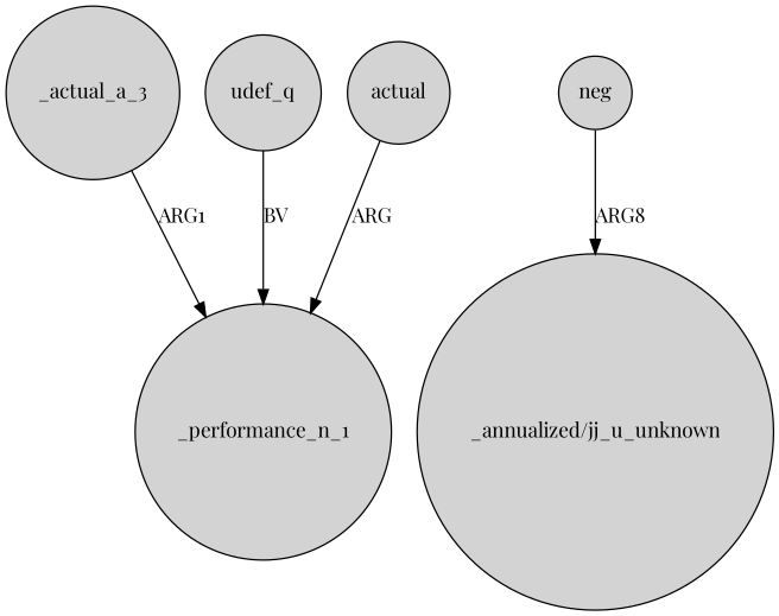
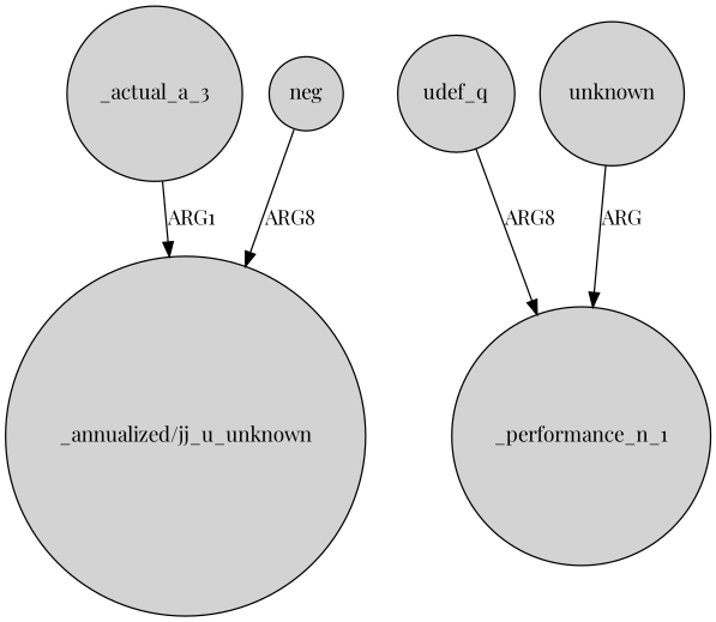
  digraph {
    fontname="Playfair Display"
    node [fontname="Playfair Display" shape=circle style=filled]
    edge [fontname="Playfair Display"]
    n1 [label=_actual_a_3]
    _performance_n_1
    udef_q
    neg
    "_annualized/jj_u_unknown"
-   unknown [label=actual]
-   n1 -> _performance_n_1 [label=ARG1]
-   udef_q -> _performance_n_1 [label=BV]
+   unknown
+   n1 -> "_annualized/jj_u_unknown" [label=ARG1]
+   udef_q -> _performance_n_1 [label=ARG8]
    neg -> "_annualized/jj_u_unknown" [label=ARG8]
    unknown -> _performance_n_1 [label=ARG]
  }
